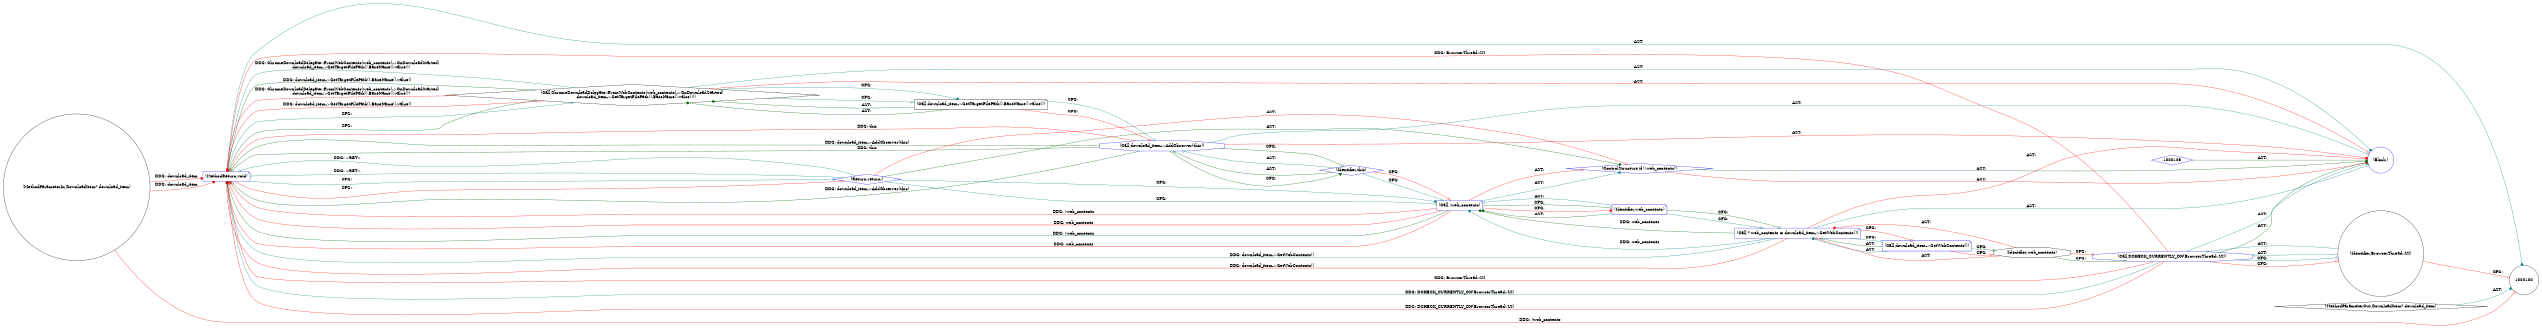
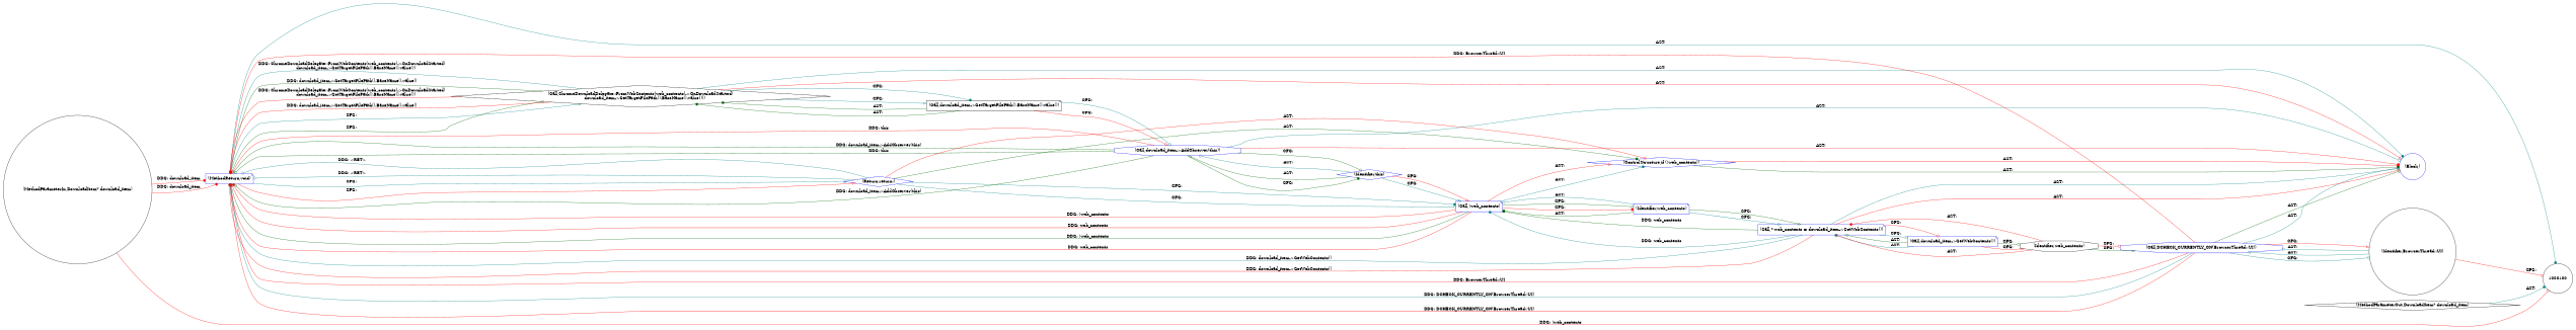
  digraph {
    rankdir=LR
    node [color=blue shape=note]
    edge [arrowhead=odot color=red]
    n1 [label="(MethodReturn,void)"]
    n2 [color=black label="(Call,ChromeDownloadDelegate::FromWebContents(web_contents)->OnDownloadStarted(\n      download_item->GetTargetFilePath().BaseName().value()))" shape=diamond]
    n3 [label="(Return,return;)" shape=diamond]
    1000100 [color=black shape=circle]
    n5 [color=black label="(Call,download_item->GetTargetFilePath().BaseName().value())"]
    n6 [label="(Block,)" shape=circle]
    n7 [label="(Call,!web_contents)"]
    n8 [label="(ControlStructure,if (!web_contents))" shape=diamond]
    n9 [label="(Call,download_item->AddObserver(this))" shape=octagon]
    n10 [label="(Identifier,this)" shape=diamond]
    n11 [color=black label="(MethodParameterIn,DownloadItem* download_item)" shape=circle]
    n12 [color=black label="(MethodParameterOut,DownloadItem* download_item)" shape=diamond]
    n13 [color=black label="(Identifier,BrowserThread::UI)" shape=circle]
    n14 [label="(Call,DCHECK_CURRENTLY_ON(BrowserThread::UI))" shape=octagon]
    n15 [label="(Call,* web_contents = download_item->GetWebContents())"]
    n16 [label="(Call,download_item->GetWebContents())"]
    n17 [color=black label="(Identifier,web_contents)" shape=octagon]
    n18 [label="(Identifier,web_contents)"]
-   1000105 [shape=diamond]
    n1 -> n2 [arrowhead=onormal color=teal label="CFG: "]
    n1 -> n2 [color=darkgreen label="CFG: "]
    n1 -> n3 [color=teal label="CFG: "]
    n1 -> n3 [arrowhead=onormal label="CFG: "]
    n1 -> 1000100 [arrowhead=dot color=teal label="AST: "]
    n2 -> n1 [arrowhead=onormal color=teal label="DDG: ChromeDownloadDelegate::FromWebContents(web_contents)->OnDownloadStarted(\n      download_item->GetTargetFilePath().BaseName().value())"]
    n2 -> n1 [arrowhead=dot color=darkgreen label="DDG: download_item->GetTargetFilePath().BaseName().value()"]
    n2 -> n1 [arrowhead=onormal label="DDG: ChromeDownloadDelegate::FromWebContents(web_contents)->OnDownloadStarted(\n      download_item->GetTargetFilePath().BaseName().value())"]
    n2 -> n1 [arrowhead=dot label="DDG: download_item->GetTargetFilePath().BaseName().value()"]
    n2 -> n5 [arrowhead=dot color=teal label="CFG: "]
    n2 -> n5 [arrowhead=onormal color=teal label="CFG: "]
    n2 -> n6 [arrowhead=dot color=teal label="AST: "]
    n2 -> n6 [arrowhead=onormal label="AST: "]
    n3 -> n1 [color=teal label="DDG: <RET>"]
    n3 -> n1 [color=teal label="DDG: <RET>"]
    n3 -> n7 [arrowhead=dot color=teal label="CFG: "]
    n3 -> n7 [color=teal label="CFG: "]
    n3 -> n8 [arrowhead=dot color=darkgreen label="AST: "]
    n3 -> n8 [label="AST: "]
    n5 -> n2 [arrowhead=dot color=darkgreen label="AST: "]
    n5 -> n2 [arrowhead=dot color=darkgreen label="AST: "]
    n5 -> n9 [color=teal label="CFG: "]
    n5 -> n9 [arrowhead=onormal label="CFG: "]
    n7 -> n1 [arrowhead=dot label="DDG: !web_contents"]
    n7 -> n1 [arrowhead=onormal label="DDG: web_contents"]
    n7 -> n1 [color=darkgreen label="DDG: !web_contents"]
    n7 -> n1 [label="DDG: web_contents"]
    n7 -> n8 [arrowhead=dot color=teal label="AST: "]
    n7 -> n8 [arrowhead=onormal label="AST: "]
    n7 -> n18 [color=darkgreen label="CFG: "]
    n7 -> n18 [arrowhead=dot label="CFG: "]
    n8 -> n6 [arrowhead=dot label="AST: "]
    n8 -> n6 [arrowhead=dot color=darkgreen label="AST: "]
    n9 -> n1 [arrowhead=onormal label="DDG: this"]
    n9 -> n1 [arrowhead=onormal color=darkgreen label="DDG: download_item->AddObserver(this)"]
    n9 -> n1 [color=darkgreen label="DDG: this"]
    n9 -> n1 [arrowhead=onormal color=darkgreen label="DDG: download_item->AddObserver(this)"]
    n9 -> n6 [color=teal label="AST: "]
    n9 -> n6 [arrowhead=dot label="AST: "]
    n9 -> n10 [arrowhead=dot color=darkgreen label="CFG: "]
    n9 -> n10 [color=darkgreen label="CFG: "]
    n10 -> n7 [arrowhead=onormal color=teal label="CFG: "]
    n10 -> n7 [arrowhead=onormal label="CFG: "]
    n10 -> n9 [color=teal label="AST: "]
    n10 -> n9 [arrowhead=onormal color=darkgreen label="AST: "]
    n11 -> n1 [arrowhead=dot label="DDG: download_item"]
    n11 -> n1 [arrowhead=dot label="DDG: download_item"]
    n11 -> 1000100 [label="DDG: !web_contents"]
    n12 -> 1000100 [arrowhead=dot color=teal label="AST: "]
    n13 -> 1000100 [label="CFG: "]
    n13 -> n14 [color=teal label="AST: "]
    n13 -> n14 [arrowhead=onormal color=teal label="AST: "]
    n14 -> n1 [arrowhead=dot label="DDG: BrowserThread::UI"]
    n14 -> n1 [arrowhead=onormal color=teal label="DDG: DCHECK_CURRENTLY_ON(BrowserThread::UI)"]
    n14 -> n1 [arrowhead=dot label="DDG: BrowserThread::UI"]
    n14 -> n1 [label="DDG: DCHECK_CURRENTLY_ON(BrowserThread::UI)"]
    n14 -> n6 [color=darkgreen label="AST: "]
    n14 -> n6 [color=teal label="AST: "]
    n14 -> n13 [color=teal label="CFG: "]
    n14 -> n13 [arrowhead=onormal label="CFG: "]
    n15 -> n1 [arrowhead=dot label="DDG: download_item->GetWebContents()"]
    n15 -> n1 [color=teal label="DDG: download_item->GetWebContents()"]
    n15 -> n6 [label="AST: "]
    n15 -> n6 [color=teal label="AST: "]
    n15 -> n7 [arrowhead=dot color=teal label="DDG: web_contents"]
    n15 -> n7 [arrowhead=dot color=darkgreen label="DDG: web_contents"]
    n15 -> n16 [label="CFG: "]
    n15 -> n16 [color=teal label="CFG: "]
    n16 -> n15 [arrowhead=onormal color=darkgreen label="AST: "]
    n16 -> n15 [arrowhead=dot color=teal label="AST: "]
    n16 -> n17 [color=darkgreen label="CFG: "]
    n16 -> n17 [arrowhead=onormal label="CFG: "]
    n17 -> n14 [arrowhead=onormal color=darkgreen label="CFG: "]
    n17 -> n14 [label="CFG: "]
    n17 -> n15 [arrowhead=dot label="AST: "]
    n17 -> n15 [label="AST: "]
    n18 -> n7 [arrowhead=dot color=darkgreen label="AST: "]
    n18 -> n7 [color=teal label="AST: "]
    n18 -> n15 [arrowhead=onormal color=teal label="CFG: "]
    n18 -> n15 [arrowhead=onormal color=darkgreen label="CFG: "]
-   1000105 -> n6 [color=darkgreen label="AST: "]
  }
